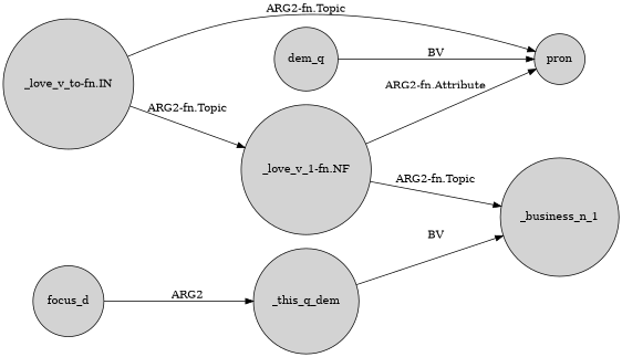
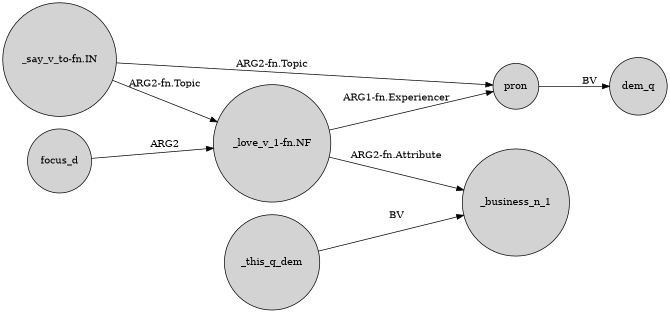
  digraph {
    rankdir=LR
    node [shape=circle style=filled]
-   "_say_v_to-fn.IN" [label="_love_v_to-fn.IN"]
+   "_say_v_to-fn.IN"
    "_love_v_1-fn.NF"
    pron
    _business_n_1
    _this_q_dem
    focus_d
    n7 [label=dem_q]
    "_say_v_to-fn.IN" -> "_love_v_1-fn.NF" [label="ARG2-fn.Topic"]
    "_say_v_to-fn.IN" -> pron [label="ARG2-fn.Topic"]
-   "_love_v_1-fn.NF" -> pron [label="ARG2-fn.Attribute"]
-   "_love_v_1-fn.NF" -> _business_n_1 [label="ARG2-fn.Topic"]
+   "_love_v_1-fn.NF" -> pron [label="ARG1-fn.Experiencer"]
+   "_love_v_1-fn.NF" -> _business_n_1 [label="ARG2-fn.Attribute"]
    _this_q_dem -> _business_n_1 [label=BV]
-   focus_d -> _this_q_dem [label=ARG2]
-   n7 -> pron [label=BV]
+   focus_d -> "_love_v_1-fn.NF" [label=ARG2]
+   pron -> n7 [label=BV]
  }
